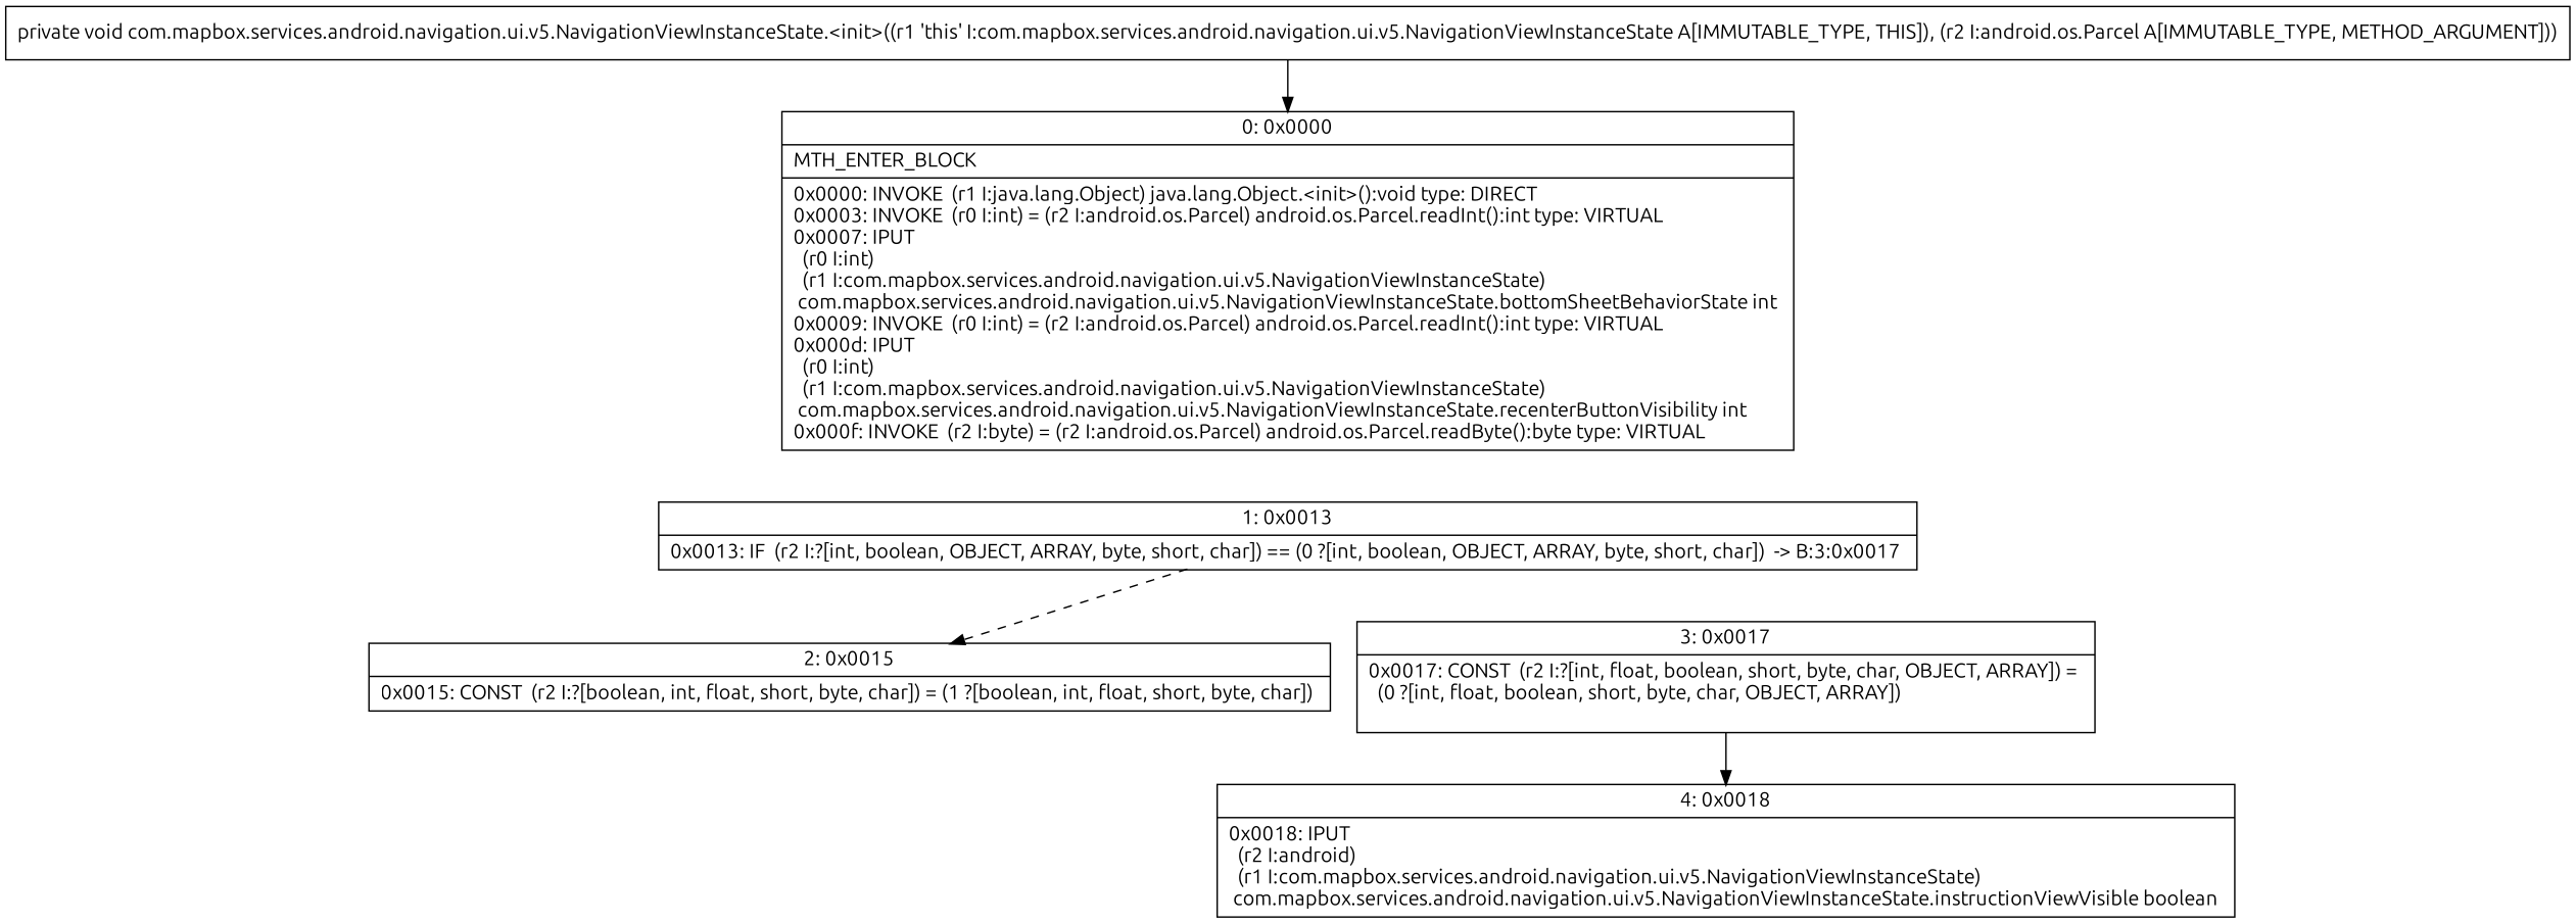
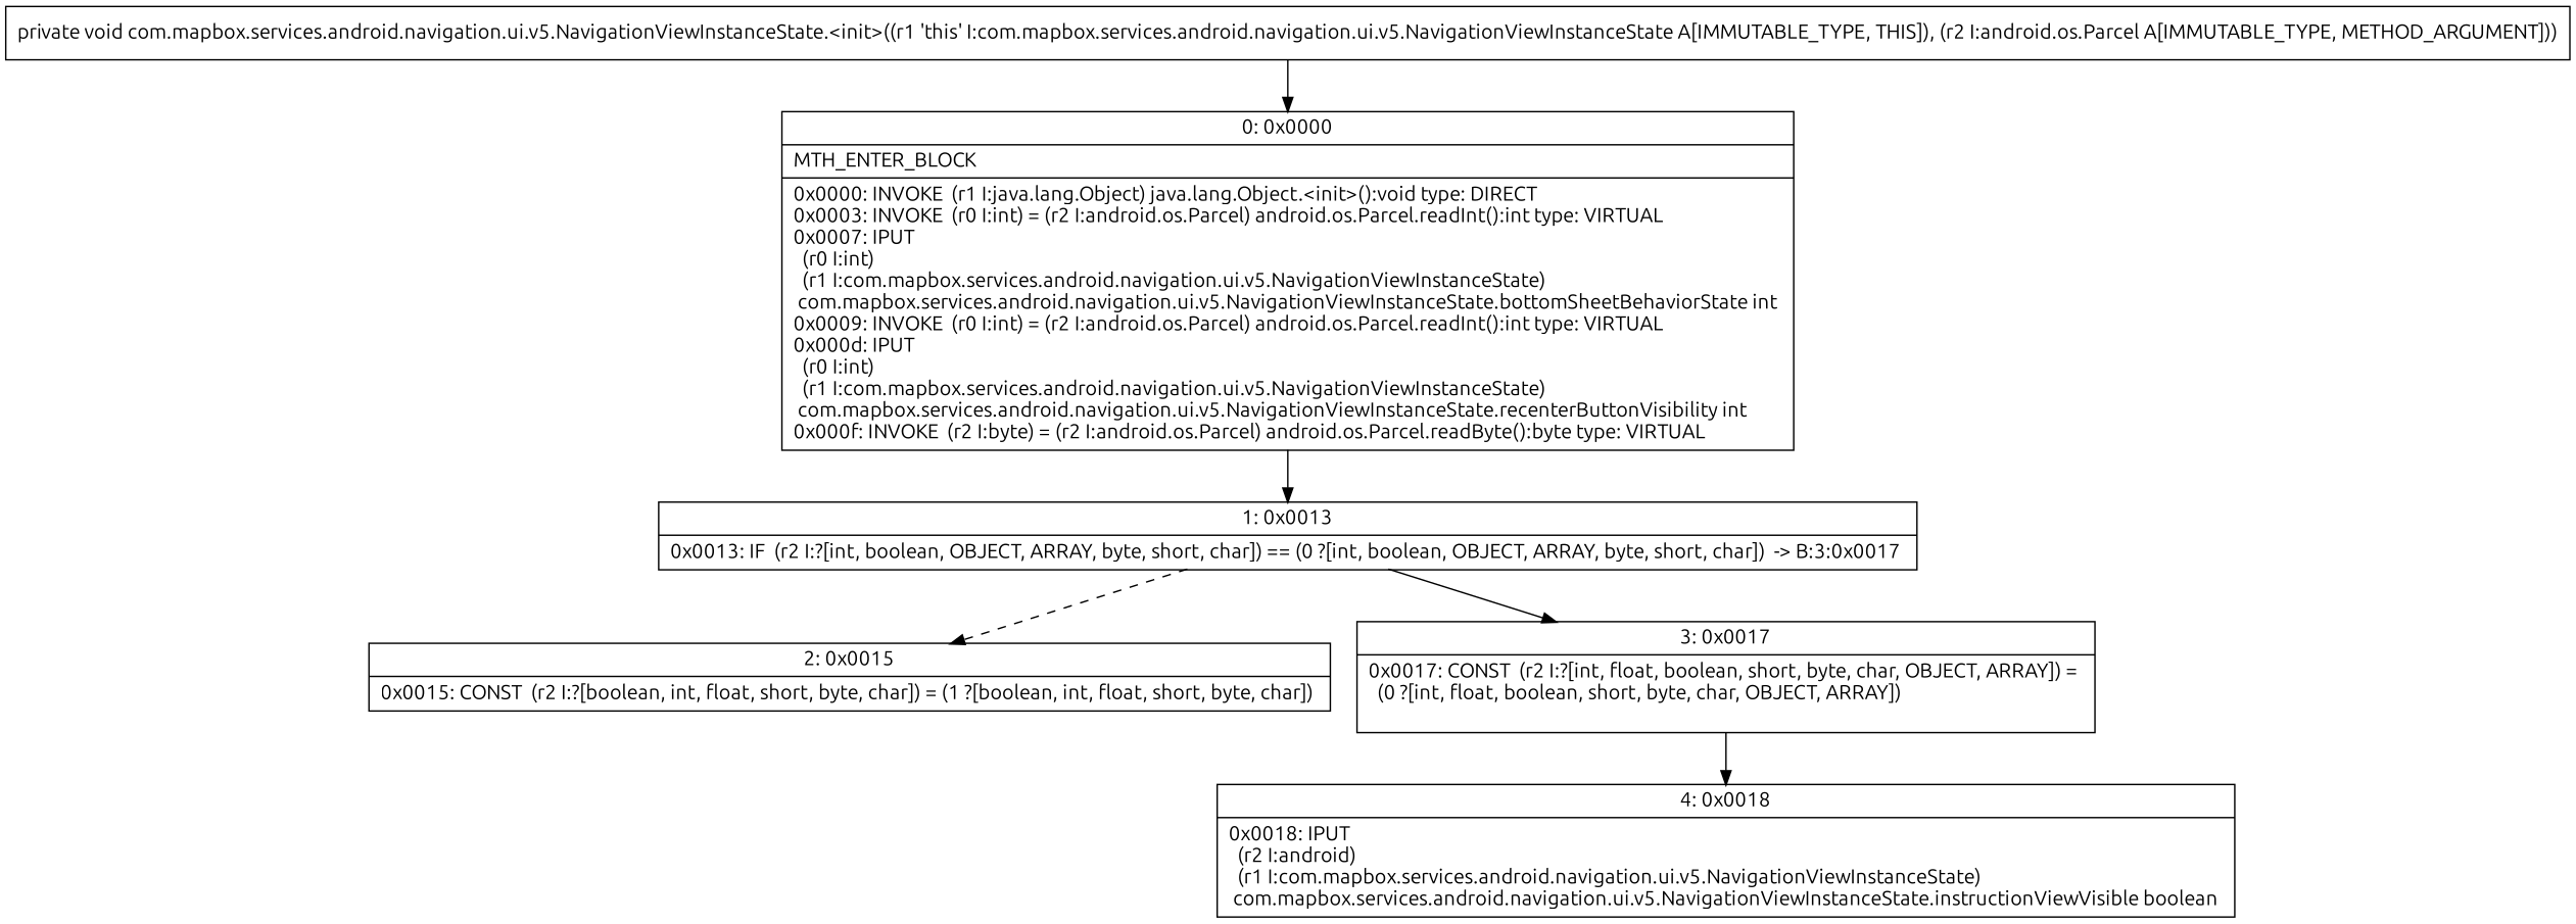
  digraph {
    fontname=Ubuntu
    node [fontname=Ubuntu shape=record]
    edge [fontname=Ubuntu]
    n1 [label="{0\:\ 0x0000|MTH_ENTER_BLOCK\l|0x0000: INVOKE  (r1 I:java.lang.Object) java.lang.Object.\<init\>():void type: DIRECT \l0x0003: INVOKE  (r0 I:int) = (r2 I:android.os.Parcel) android.os.Parcel.readInt():int type: VIRTUAL \l0x0007: IPUT  \l  (r0 I:int)\l  (r1 I:com.mapbox.services.android.navigation.ui.v5.NavigationViewInstanceState)\l com.mapbox.services.android.navigation.ui.v5.NavigationViewInstanceState.bottomSheetBehaviorState int \l0x0009: INVOKE  (r0 I:int) = (r2 I:android.os.Parcel) android.os.Parcel.readInt():int type: VIRTUAL \l0x000d: IPUT  \l  (r0 I:int)\l  (r1 I:com.mapbox.services.android.navigation.ui.v5.NavigationViewInstanceState)\l com.mapbox.services.android.navigation.ui.v5.NavigationViewInstanceState.recenterButtonVisibility int \l0x000f: INVOKE  (r2 I:byte) = (r2 I:android.os.Parcel) android.os.Parcel.readByte():byte type: VIRTUAL \l}"]
    n2 [label="{1\:\ 0x0013|0x0013: IF  (r2 I:?[int, boolean, OBJECT, ARRAY, byte, short, char]) == (0 ?[int, boolean, OBJECT, ARRAY, byte, short, char])  \-\> B:3:0x0017 \l}"]
    n3 [label="{2\:\ 0x0015|0x0015: CONST  (r2 I:?[boolean, int, float, short, byte, char]) = (1 ?[boolean, int, float, short, byte, char]) \l}"]
    n4 [label="{3\:\ 0x0017|0x0017: CONST  (r2 I:?[int, float, boolean, short, byte, char, OBJECT, ARRAY]) = \l  (0 ?[int, float, boolean, short, byte, char, OBJECT, ARRAY])\l \l}"]
    n5 [label="{4\:\ 0x0018|0x0018: IPUT  \l  (r2 I:android)\l  (r1 I:com.mapbox.services.android.navigation.ui.v5.NavigationViewInstanceState)\l com.mapbox.services.android.navigation.ui.v5.NavigationViewInstanceState.instructionViewVisible boolean \l}"]
    n6 [label="{private void com.mapbox.services.android.navigation.ui.v5.NavigationViewInstanceState.\<init\>((r1 'this' I:com.mapbox.services.android.navigation.ui.v5.NavigationViewInstanceState A[IMMUTABLE_TYPE, THIS]), (r2 I:android.os.Parcel A[IMMUTABLE_TYPE, METHOD_ARGUMENT])) }"]
+   n1 -> n2
    n2 -> n3 [style=dashed]
+   n2 -> n4
    n4 -> n5
    n6 -> n1
  }
